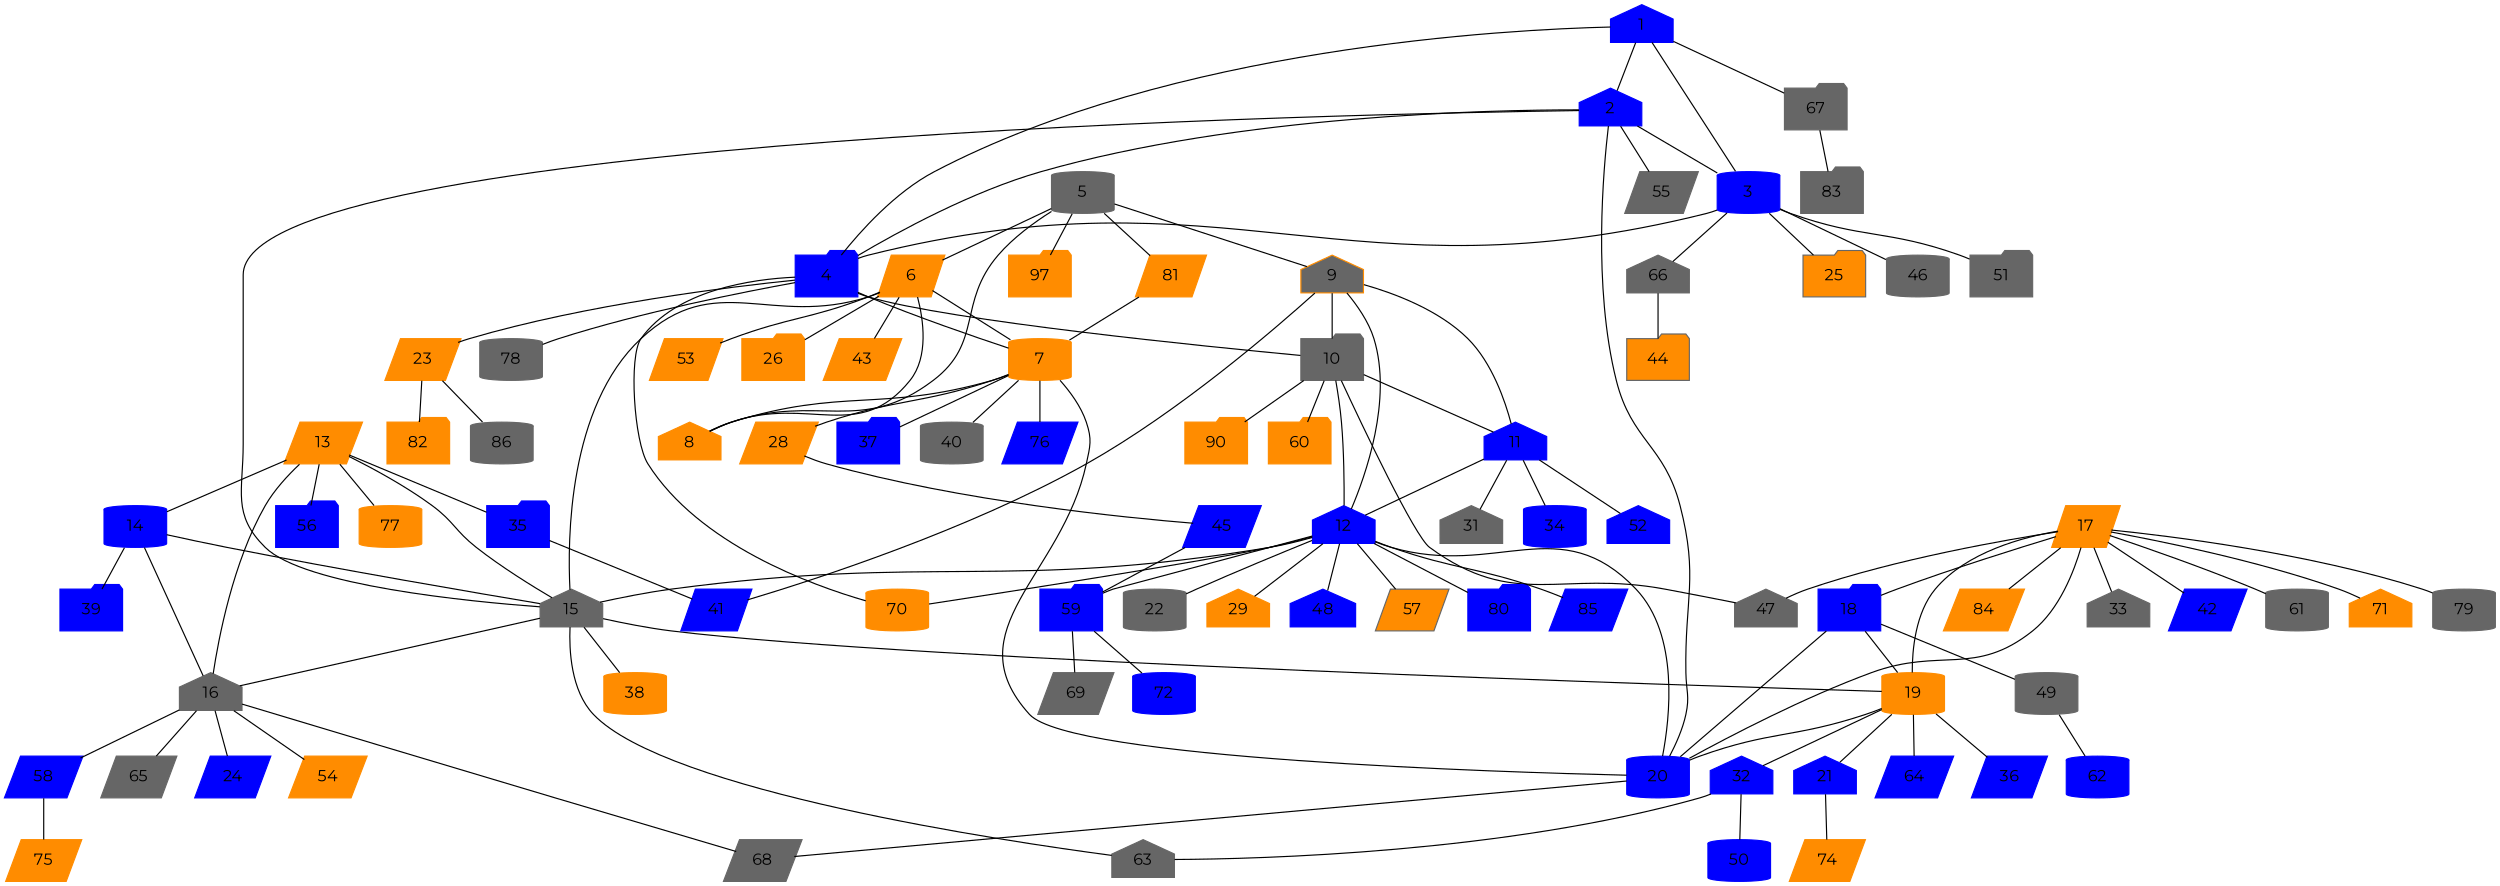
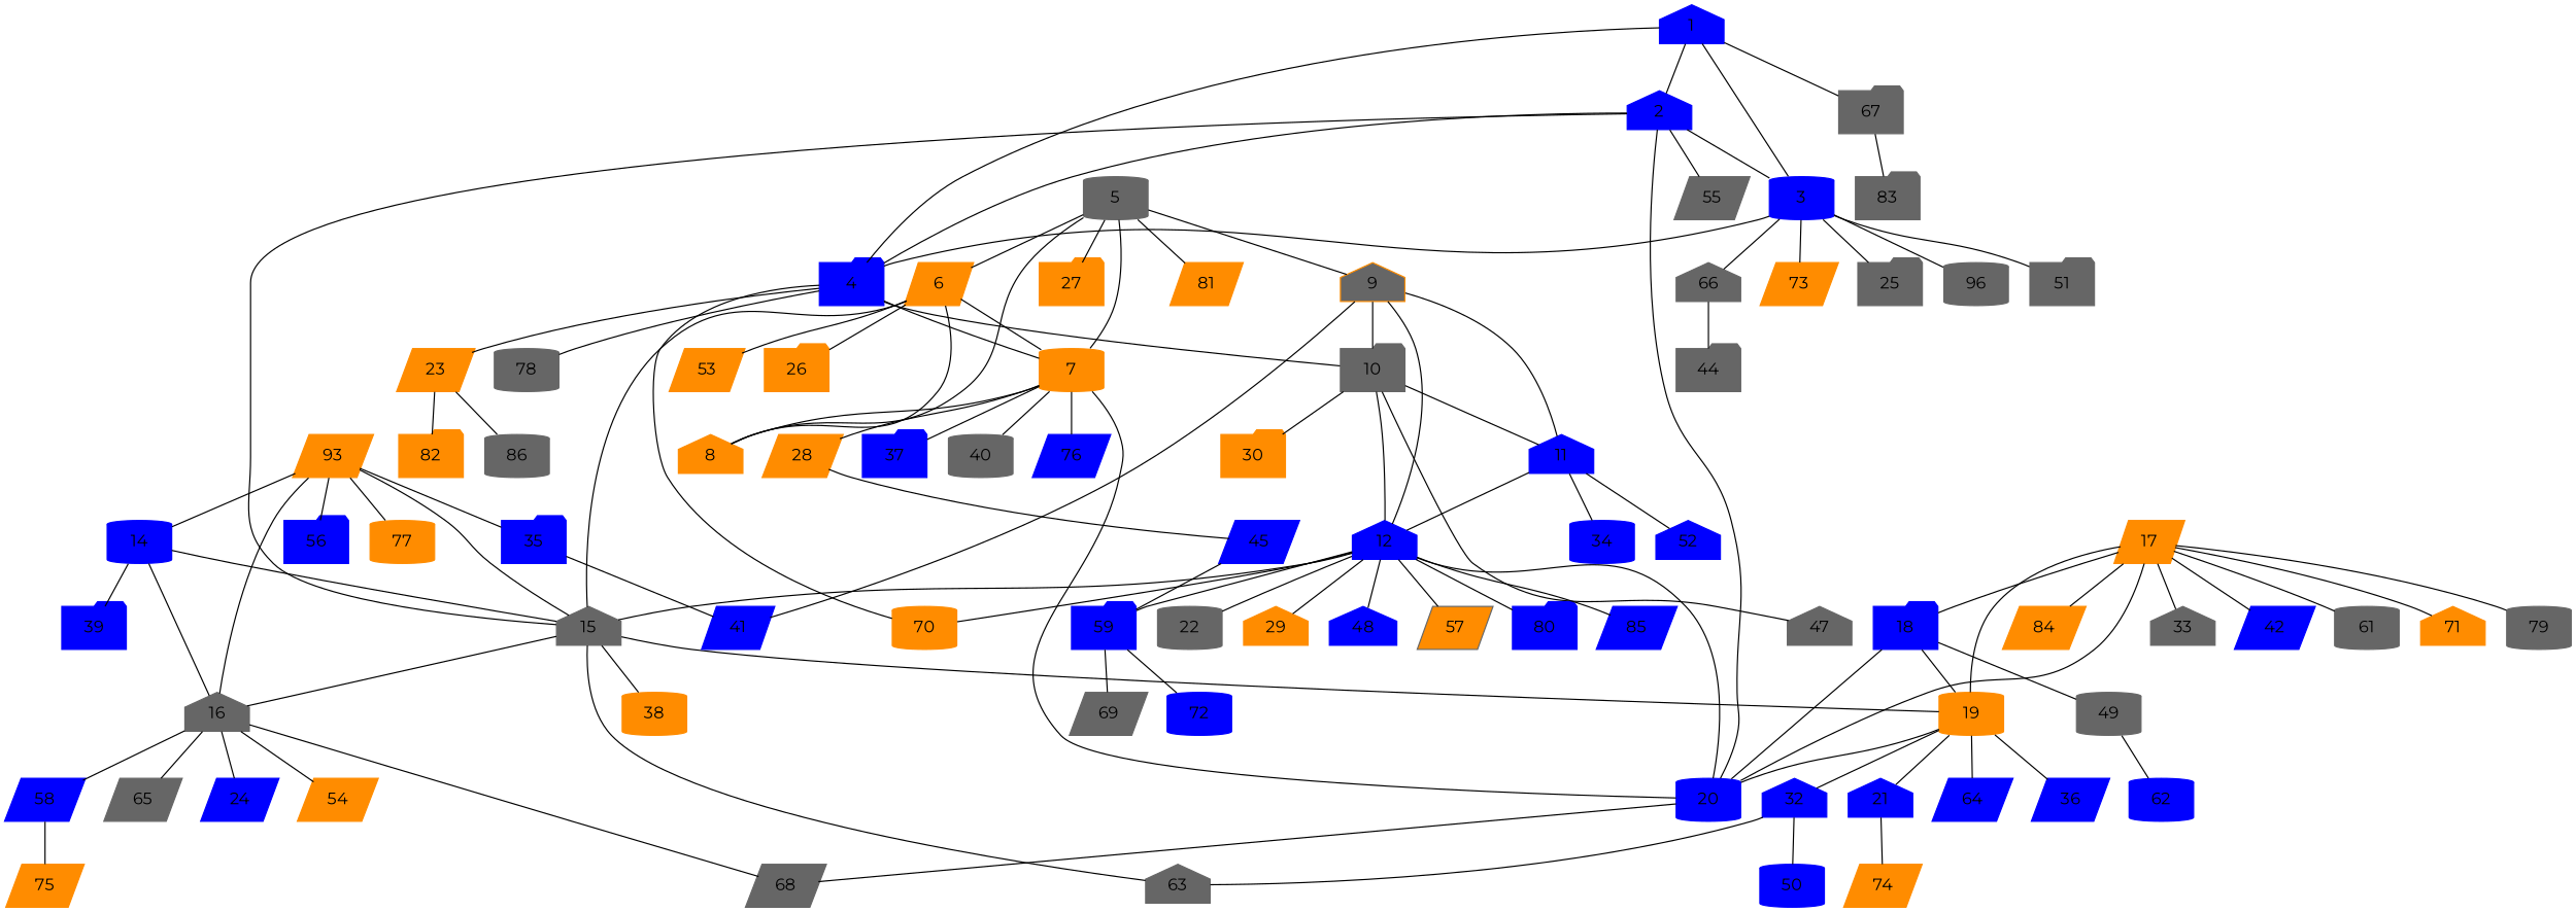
  graph {
    fontname=Montserrat
    node [color=blue fontname=Montserrat shape=parallelogram style=filled]
    edge [fontname=Montserrat]
    1 [shape=house]
    2 [shape=house]
    3 [shape=cylinder]
    4 [shape=folder]
    67 [color=gray40 shape=folder]
    15 [color=gray40 shape=house]
    20 [shape=cylinder]
    55 [color=gray40]
-   25 [color=gray40 shape=folder fillcolor=darkorange]
-   46 [color=gray40 shape=cylinder]
+   25 [color=gray40 shape=folder]
+   46 [color=gray40 shape=cylinder label=96]
    51 [color=gray40 shape=folder]
    66 [color=gray40 shape=house]
+   73 [color=darkorange]
    7 [color=darkorange shape=cylinder]
    10 [color=gray40 shape=folder]
    23 [color=darkorange]
    70 [color=darkorange shape=cylinder]
    78 [color=gray40 shape=cylinder]
    83 [color=gray40 shape=folder]
    16 [color=gray40 shape=house]
    19 [color=darkorange shape=cylinder]
    38 [color=darkorange shape=cylinder]
    63 [color=gray40 shape=house]
    68 [color=gray40]
-   44 [color=gray40 shape=folder fillcolor=darkorange]
+   44 [color=gray40 shape=folder]
    8 [color=darkorange shape=house]
    28 [color=darkorange]
    37 [shape=folder]
    40 [color=gray40 shape=cylinder]
    76
    11 [shape=house]
    12 [shape=house]
-   30 [color=darkorange shape=folder label=90]
+   30 [color=darkorange shape=folder]
    47 [color=gray40 shape=house]
-   60 [color=darkorange shape=folder]
    82 [color=darkorange shape=folder]
    86 [color=gray40 shape=cylinder]
    5 [color=gray40 shape=cylinder]
    6 [color=darkorange]
    9 [color=darkorange fillcolor=gray40 shape=house]
-   27 [color=darkorange shape=folder label=97]
+   27 [color=darkorange shape=folder]
    81 [color=darkorange]
    26 [color=darkorange shape=folder]
-   43 [color=darkorange]
    53 [color=darkorange]
    41
    45
-   31 [color=gray40 shape=house]
    34 [shape=cylinder]
    52 [shape=house]
    22 [color=gray40 shape=cylinder]
    29 [color=darkorange shape=house]
    48 [shape=house]
    57 [color=gray40 fillcolor=darkorange]
    59 [shape=folder]
    80 [shape=folder]
    85
    69 [color=gray40]
    72 [shape=cylinder]
-   13 [color=darkorange]
+   13 [color=darkorange label=93]
    14 [shape=cylinder]
    35 [shape=folder]
    56 [shape=folder]
    77 [color=darkorange shape=cylinder]
    39 [shape=folder]
    24
    54 [color=darkorange]
    58
    65 [color=gray40]
    21 [shape=house]
    32 [shape=house]
    36
    64
    75 [color=darkorange]
    17 [color=darkorange]
    18 [shape=folder]
    33 [color=gray40 shape=house]
    42
    61 [color=gray40 shape=cylinder]
    71 [color=darkorange shape=house]
    79 [color=gray40 shape=cylinder]
    84 [color=darkorange]
    49 [color=gray40 shape=cylinder]
    62 [shape=cylinder]
    74 [color=darkorange]
    50 [shape=cylinder]
    1 -- 2
    1 -- 3
    1 -- 4
    1 -- 67
    2 -- 3
    2 -- 4
    2 -- 15
    2 -- 20
    2 -- 55
    3 -- 4
    3 -- 25
    3 -- 46
    3 -- 51
    3 -- 66
+   3 -- 73
    4 -- 7
    4 -- 10
    4 -- 23
    4 -- 70
    4 -- 78
    67 -- 83
    15 -- 16
    15 -- 19
    15 -- 38
    15 -- 63
    20 -- 68
    66 -- 44
    7 -- 20
    7 -- 8
    7 -- 28
    7 -- 37
    7 -- 40
    7 -- 76
    10 -- 11
    10 -- 12
    10 -- 30
    10 -- 47
-   10 -- 60
    23 -- 82
    23 -- 86
    16 -- 68
    16 -- 24
    16 -- 54
    16 -- 58
    16 -- 65
    19 -- 20
    19 -- 21
    19 -- 32
    19 -- 36
    19 -- 64
    28 -- 45
    11 -- 12
-   11 -- 31
    11 -- 34
    11 -- 52
    12 -- 15
    12 -- 20
    12 -- 70
    12 -- 22
    12 -- 29
    12 -- 48
    12 -- 57
    12 -- 59
    12 -- 80
    12 -- 85
-   81 -- 7
+   5 -- 7
    5 -- 8
    5 -- 6
    5 -- 9
    5 -- 27
    5 -- 81
    6 -- 15
    6 -- 7
    6 -- 8
    6 -- 26
-   6 -- 43
    6 -- 53
    9 -- 10
    9 -- 11
    9 -- 12
    9 -- 41
    45 -- 59
    59 -- 69
    59 -- 72
    13 -- 15
    13 -- 16
    13 -- 14
    13 -- 35
    13 -- 56
    13 -- 77
    14 -- 15
    14 -- 16
    14 -- 39
    35 -- 41
    58 -- 75
    21 -- 74
    32 -- 63
    32 -- 50
    17 -- 20
    17 -- 19
-   17 -- 47
    17 -- 18
    17 -- 33
    17 -- 42
    17 -- 61
    17 -- 71
    17 -- 79
    17 -- 84
    18 -- 20
    18 -- 19
    18 -- 49
    49 -- 62
  }
